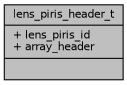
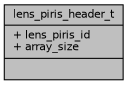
  digraph {
-   n1 [color=black fillcolor=grey75 fontcolor=black fontname=Helvetica fontsize=10 height=0.2 label="{lens_piris_header_t\n|+ lens_piris_id\l+ array_header\l|}" shape=record style=filled width=0.4]
+   n1 [color=black fillcolor=grey75 fontcolor=black fontname=Helvetica fontsize=10 height=0.2 label="{lens_piris_header_t\n|+ lens_piris_id\l+ array_size\l|}" shape=record style=filled width=0.4]
  }
